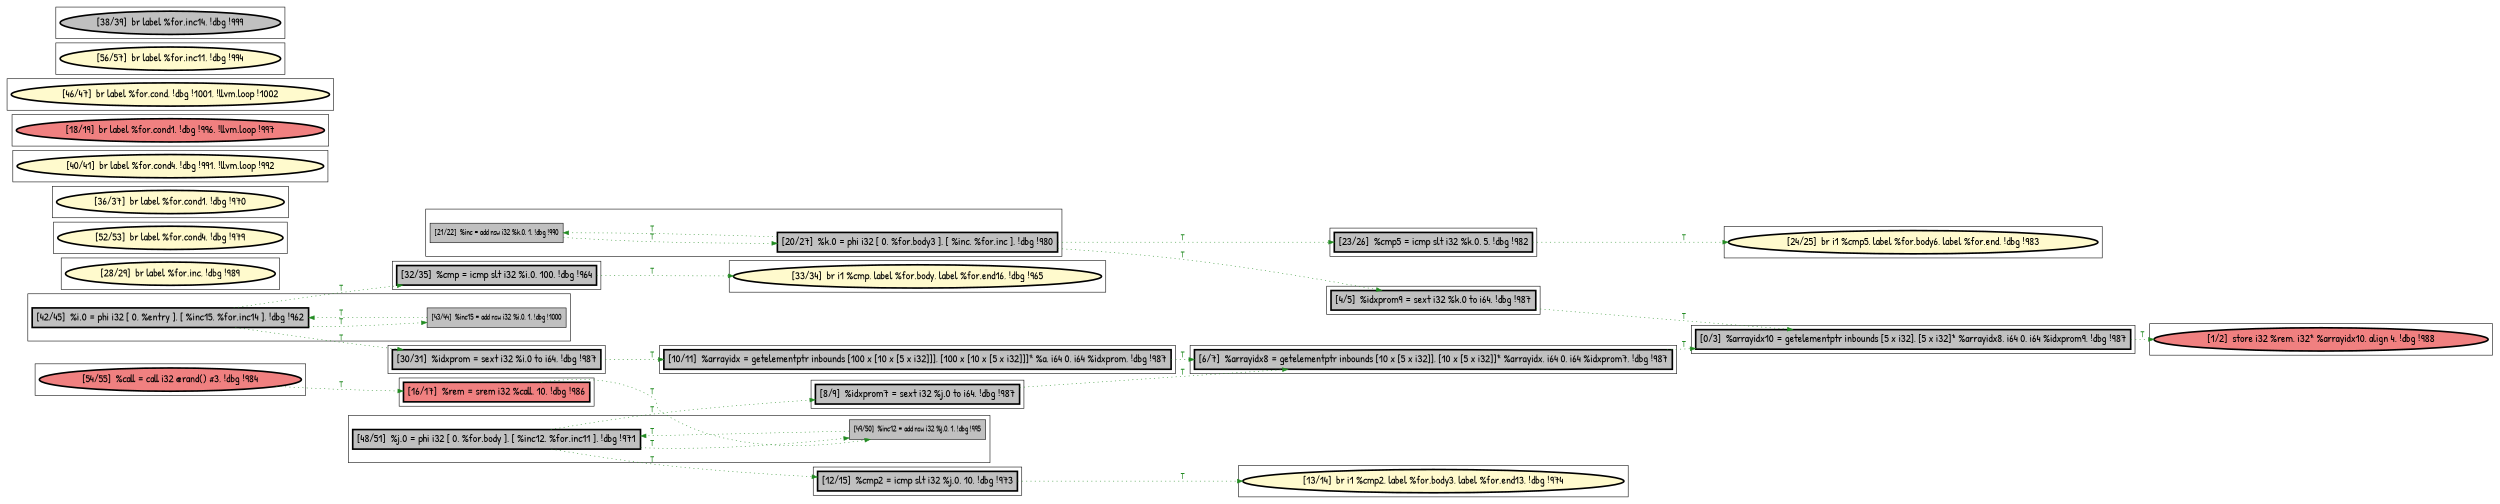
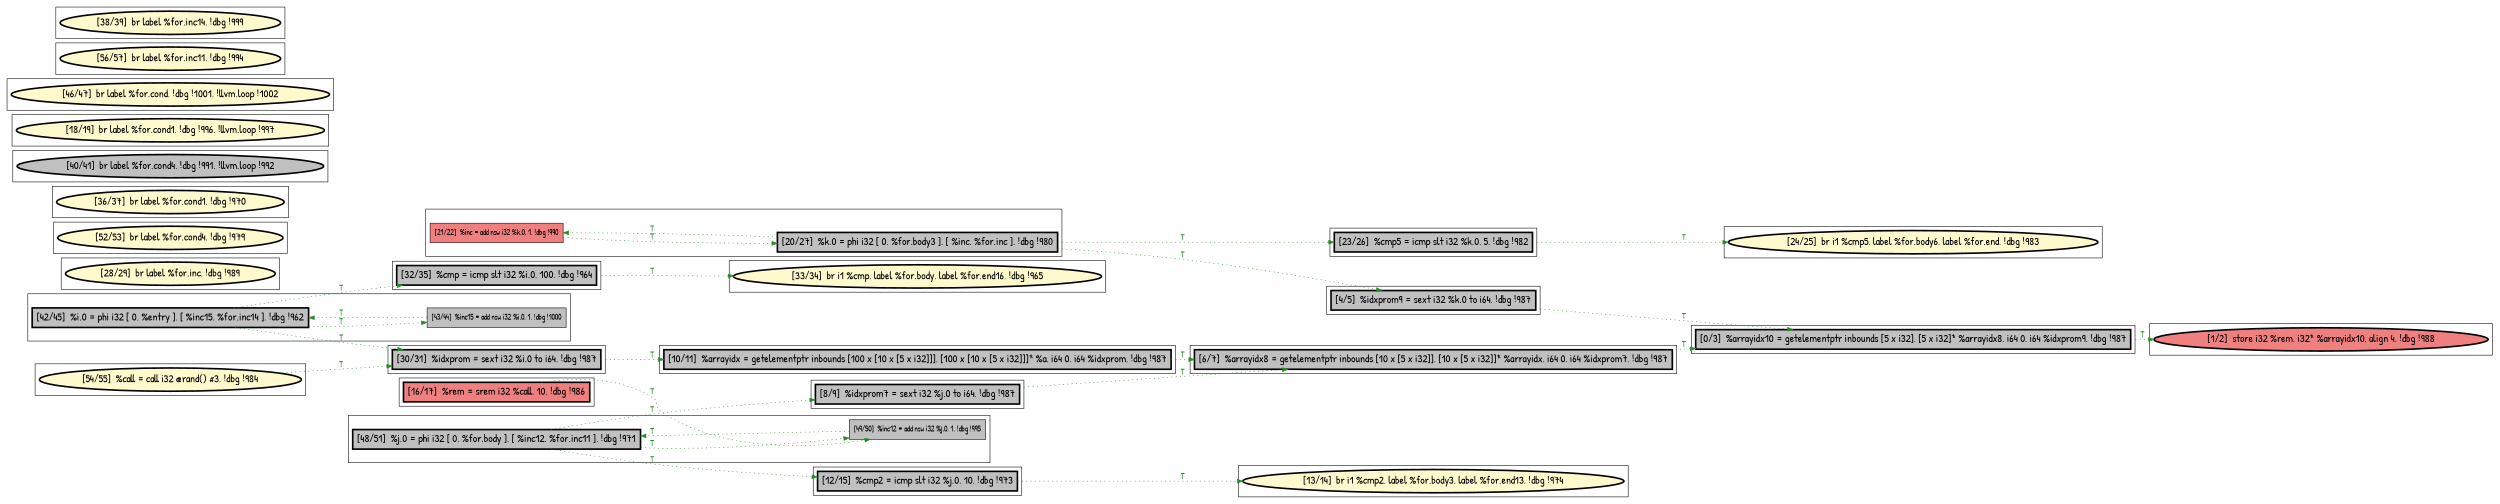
  digraph {
    fontname="Patrick Hand"
    rankdir=LR
    node [fillcolor=grey fontname="Patrick Hand" shape=rectangle style=filled fontsize=20 penwidth=3.0]
    edge [color=forestgreen fontcolor=forestgreen fontname="Patrick Hand" style=dotted]
-   n1 [label="[21/22]  %inc = add nsw i32 %k.0, 1, !dbg !990" fontsize="" penwidth=""]
+   n1 [fillcolor=lightcoral label="[21/22]  %inc = add nsw i32 %k.0, 1, !dbg !990" fontsize="" penwidth=""]
    n2 [label="[20/27]  %k.0 = phi i32 [ 0, %for.body3 ], [ %inc, %for.inc ], !dbg !980"]
    n3 [label="[23/26]  %cmp5 = icmp slt i32 %k.0, 5, !dbg !982"]
    n4 [fillcolor=lightcoral label="[16/17]  %rem = srem i32 %call, 10, !dbg !986"]
    n5 [fillcolor=lemonchiffon label="[28/29]  br label %for.inc, !dbg !989" shape=ellipse]
    n6 [fillcolor=lemonchiffon label="[33/34]  br i1 %cmp, label %for.body, label %for.end16, !dbg !965" shape=ellipse]
    n7 [fillcolor=lemonchiffon label="[52/53]  br label %for.cond4, !dbg !979" shape=ellipse]
    n8 [fillcolor=lemonchiffon label="[36/37]  br label %for.cond1, !dbg !970" shape=ellipse]
-   n9 [fillcolor=lemonchiffon label="[40/41]  br label %for.cond4, !dbg !991, !llvm.loop !992" shape=ellipse]
+   n9 [label="[40/41]  br label %for.cond4, !dbg !991, !llvm.loop !992" shape=ellipse]
    n10 [label="[10/11]  %arrayidx = getelementptr inbounds [100 x [10 x [5 x i32]]], [100 x [10 x [5 x i32]]]* %a, i64 0, i64 %idxprom, !dbg !987"]
    n11 [label="[8/9]  %idxprom7 = sext i32 %j.0 to i64, !dbg !987"]
    n12 [label="[6/7]  %arrayidx8 = getelementptr inbounds [10 x [5 x i32]], [10 x [5 x i32]]* %arrayidx, i64 0, i64 %idxprom7, !dbg !987"]
    n13 [label="[4/5]  %idxprom9 = sext i32 %k.0 to i64, !dbg !987"]
    n14 [label="[42/45]  %i.0 = phi i32 [ 0, %entry ], [ %inc15, %for.inc14 ], !dbg !962"]
    n15 [label="[43/44]  %inc15 = add nsw i32 %i.0, 1, !dbg !1000" fontsize="" penwidth=""]
    n16 [fillcolor=lemonchiffon label="[13/14]  br i1 %cmp2, label %for.body3, label %for.end13, !dbg !974" shape=ellipse]
-   n17 [fillcolor=lightcoral label="[18/19]  br label %for.cond1, !dbg !996, !llvm.loop !997" shape=ellipse]
+   n17 [fillcolor=lemonchiffon label="[18/19]  br label %for.cond1, !dbg !996, !llvm.loop !997" shape=ellipse]
    n18 [label="[0/3]  %arrayidx10 = getelementptr inbounds [5 x i32], [5 x i32]* %arrayidx8, i64 0, i64 %idxprom9, !dbg !987"]
    n19 [label="[12/15]  %cmp2 = icmp slt i32 %j.0, 10, !dbg !973"]
-   n20 [fillcolor=lightcoral label="[54/55]  %call = call i32 @rand() #3, !dbg !984" shape=ellipse]
+   n20 [fillcolor=lemonchiffon label="[54/55]  %call = call i32 @rand() #3, !dbg !984" shape=ellipse]
    n21 [fillcolor=lightcoral label="[1/2]  store i32 %rem, i32* %arrayidx10, align 4, !dbg !988" shape=ellipse]
    n22 [fillcolor=lemonchiffon label="[46/47]  br label %for.cond, !dbg !1001, !llvm.loop !1002" shape=ellipse]
    n23 [label="[30/31]  %idxprom = sext i32 %i.0 to i64, !dbg !987"]
    n24 [label="[32/35]  %cmp = icmp slt i32 %i.0, 100, !dbg !964"]
    n25 [label="[48/51]  %j.0 = phi i32 [ 0, %for.body ], [ %inc12, %for.inc11 ], !dbg !971"]
    n26 [label="[49/50]  %inc12 = add nsw i32 %j.0, 1, !dbg !995" fontsize="" penwidth=""]
    n27 [fillcolor=lemonchiffon label="[24/25]  br i1 %cmp5, label %for.body6, label %for.end, !dbg !983" shape=ellipse]
    n28 [fillcolor=lemonchiffon label="[56/57]  br label %for.inc11, !dbg !994" shape=ellipse]
-   n29 [label="[38/39]  br label %for.inc14, !dbg !999" shape=ellipse]
+   n29 [fillcolor=lemonchiffon label="[38/39]  br label %for.inc14, !dbg !999" shape=ellipse]
    subgraph cluster_1 {
      n1
      n2
    }
    subgraph cluster_2 {
      n3
    }
    subgraph cluster_3 {
      n4
    }
    subgraph cluster_4 {
      n5
    }
    subgraph cluster_5 {
      n6
    }
    subgraph cluster_6 {
      n7
    }
    subgraph cluster_7 {
      n8
    }
    subgraph cluster_8 {
      n9
    }
    subgraph cluster_9 {
      n10
    }
    subgraph cluster_10 {
      n11
    }
    subgraph cluster_11 {
      n12
    }
    subgraph cluster_12 {
      n13
    }
    subgraph cluster_13 {
      n14
      n15
    }
    subgraph cluster_14 {
      n16
    }
    subgraph cluster_15 {
      n17
    }
    subgraph cluster_16 {
      n18
    }
    subgraph cluster_17 {
      n19
    }
    subgraph cluster_18 {
      n20
    }
    subgraph cluster_19 {
      n21
    }
    subgraph cluster_20 {
      n22
    }
    subgraph cluster_21 {
      n23
    }
    subgraph cluster_22 {
      n24
    }
    subgraph cluster_23 {
      n25
      n26
    }
    subgraph cluster_24 {
      n27
    }
    subgraph cluster_25 {
      n28
    }
    subgraph cluster_26 {
      n29
    }
    n1 -> n2 [label=T]
    n2 -> n1 [label=T]
    n2 -> n3 [label=T]
    n2 -> n13 [label=T]
    n3 -> n27 [label=T]
    n4 -> n26 [label=T]
    n10 -> n12 [label=T]
    n11 -> n12 [label=T]
    n12 -> n18 [label=T]
    n13 -> n18 [label=T]
    n14 -> n15 [label=T]
    n14 -> n23 [label=T]
    n14 -> n24 [label=T]
    n15 -> n14 [label=T]
    n18 -> n21 [label=T]
    n19 -> n16 [label=T]
-   n20 -> n4 [label=T]
+   n20 -> n23 [label=T]
    n23 -> n10 [label=T]
    n24 -> n6 [label=T]
    n25 -> n11 [label=T]
    n25 -> n19 [label=T]
    n25 -> n26 [label=T]
    n26 -> n25 [label=T]
  }
